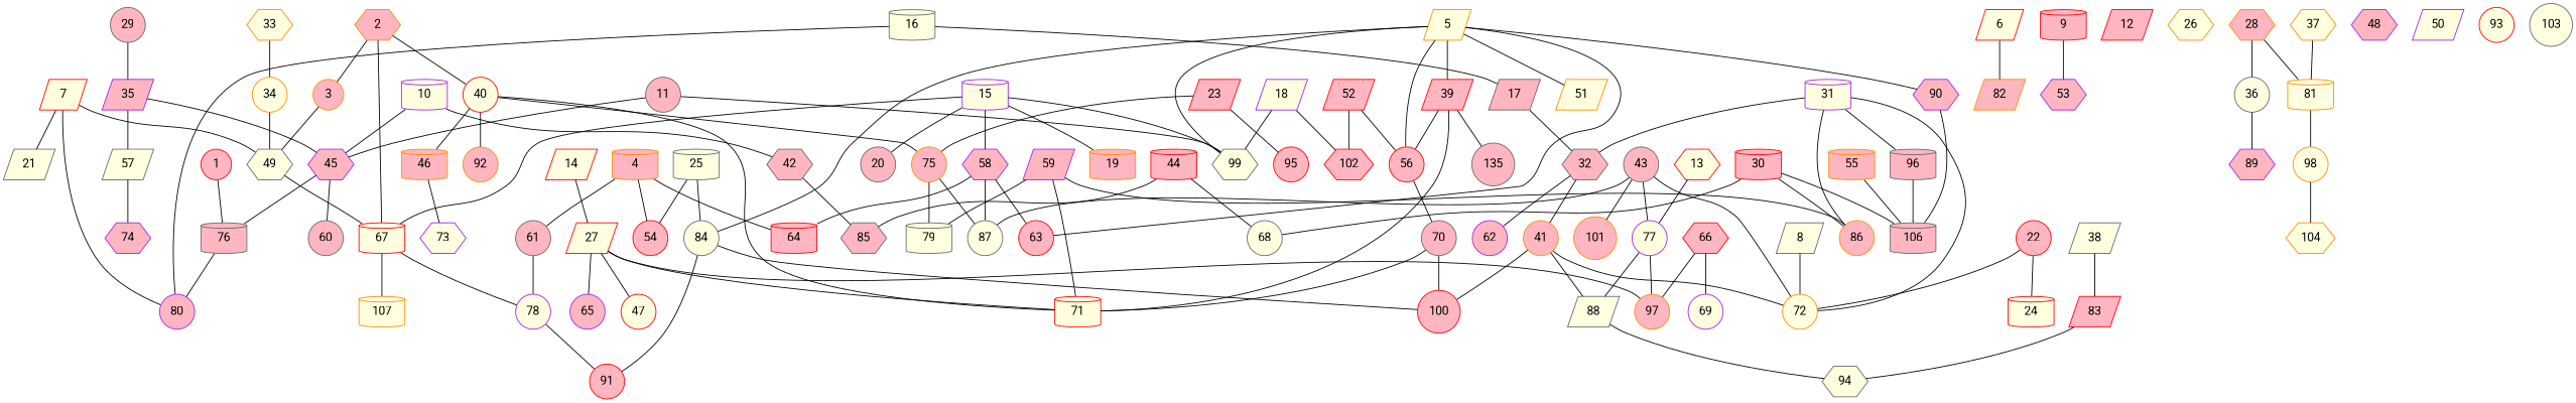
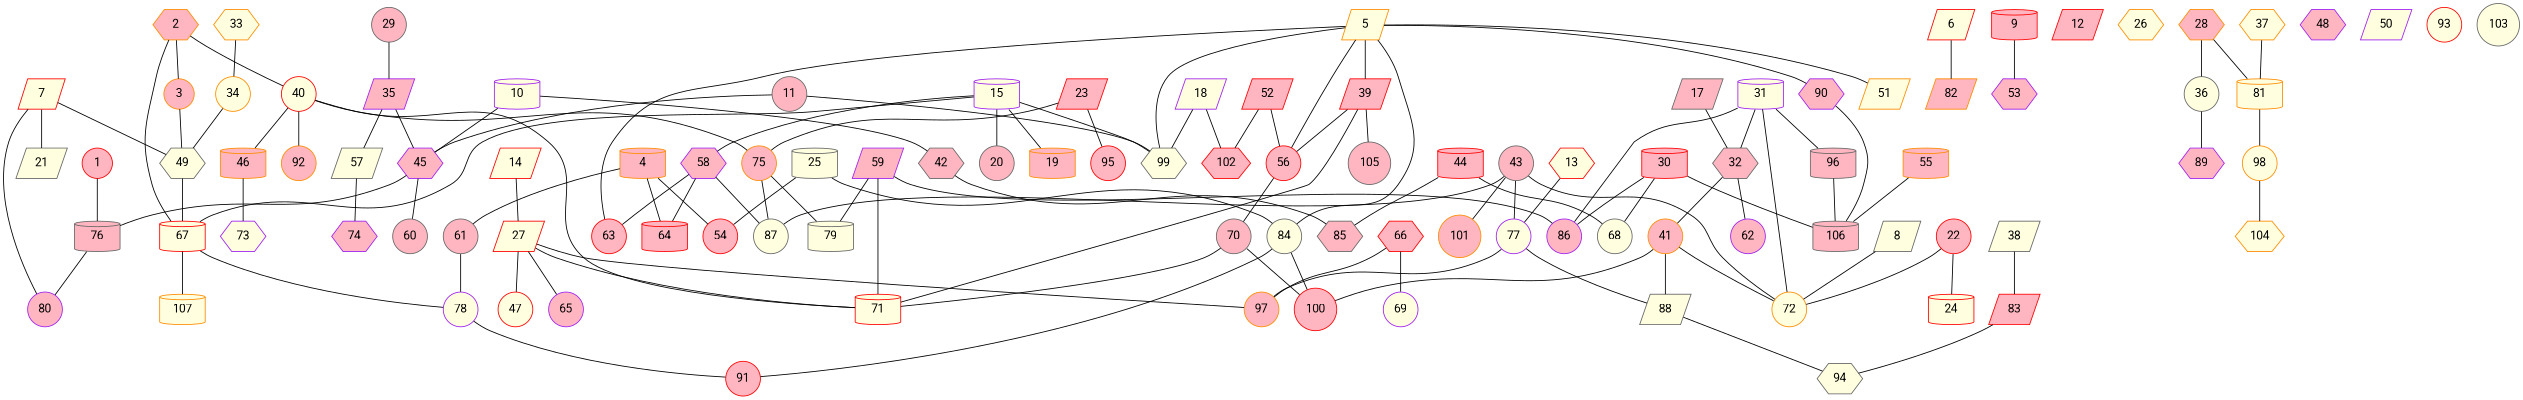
  graph {
    fontname=Roboto
    node [color=gray40 fillcolor=lightpink fontname=Roboto shape=circle style=filled]
    edge [fontname=Roboto]
    1 [color=red]
    76 [shape=cylinder]
    80 [color=purple]
    2 [color=darkorange shape=hexagon]
    3 [color=darkorange]
    40 [color=red fillcolor=lightyellow]
    67 [color=red fillcolor=lightyellow shape=cylinder]
    49 [fillcolor=lightyellow shape=hexagon]
    75 [color=darkorange]
    71 [color=red fillcolor=lightyellow shape=cylinder]
    46 [color=darkorange shape=cylinder]
    92 [color=darkorange]
    78 [color=purple fillcolor=lightyellow]
    107 [color=darkorange fillcolor=lightyellow shape=cylinder]
    4 [color=darkorange shape=cylinder]
    54 [color=red]
    61
    64 [color=red shape=cylinder]
    5 [color=darkorange fillcolor=lightyellow shape=parallelogram]
    39 [color=red shape=parallelogram]
    51 [color=darkorange fillcolor=lightyellow shape=parallelogram]
    56 [color=red]
    63 [color=red]
    84 [fillcolor=lightyellow]
    90 [color=purple shape=hexagon]
    99 [fillcolor=lightyellow shape=hexagon]
-   105 [label=135]
+   105
    70
    100 [color=red]
    91 [color=red]
    106 [shape=cylinder]
    6 [color=red fillcolor=lightyellow shape=parallelogram]
    82 [color=darkorange shape=parallelogram]
    7 [color=red fillcolor=lightyellow shape=parallelogram]
    21 [fillcolor=lightyellow shape=parallelogram]
    8 [fillcolor=lightyellow shape=parallelogram]
    72 [color=darkorange fillcolor=lightyellow]
    9 [color=red shape=cylinder]
    53 [color=purple shape=hexagon]
    10 [color=purple fillcolor=lightyellow shape=cylinder]
    42 [shape=hexagon]
    45 [color=purple shape=hexagon]
    85 [shape=hexagon]
    60
    11
    12 [color=red shape=parallelogram]
    13 [color=red fillcolor=lightyellow shape=hexagon]
    77 [color=purple fillcolor=lightyellow]
    97 [color=darkorange]
    88 [fillcolor=lightyellow shape=parallelogram]
    14 [color=red fillcolor=lightyellow shape=parallelogram]
    27 [color=red fillcolor=lightyellow shape=parallelogram]
    47 [color=red fillcolor=lightyellow]
    65 [color=purple]
    15 [color=purple fillcolor=lightyellow shape=cylinder]
    19 [color=darkorange shape=cylinder]
    20
    58 [color=purple shape=hexagon]
    87 [fillcolor=lightyellow]
-   16 [fillcolor=lightyellow shape=cylinder]
    17 [shape=parallelogram]
    32 [shape=hexagon]
    41 [color=darkorange]
    62 [color=purple]
    18 [color=purple fillcolor=lightyellow shape=parallelogram]
    102 [color=red shape=hexagon]
    22 [color=red]
    24 [color=red fillcolor=lightyellow shape=cylinder]
    23 [color=red shape=parallelogram]
    95 [color=red]
    79 [fillcolor=lightyellow shape=cylinder]
    25 [fillcolor=lightyellow shape=cylinder]
    26 [color=darkorange fillcolor=lightyellow shape=hexagon]
    28 [color=darkorange shape=hexagon]
    36 [fillcolor=lightyellow]
    81 [color=darkorange fillcolor=lightyellow shape=cylinder]
    89 [color=purple shape=hexagon]
    98 [color=darkorange fillcolor=lightyellow]
    35 [color=purple shape=parallelogram]
    29
    57 [fillcolor=lightyellow shape=parallelogram]
    30 [color=red shape=cylinder]
    68 [fillcolor=lightyellow]
-   86 [color=darkorange]
+   86 [color=purple]
    31 [color=purple fillcolor=lightyellow shape=cylinder]
    96 [shape=cylinder]
    33 [color=darkorange fillcolor=lightyellow shape=hexagon]
    34 [color=darkorange fillcolor=lightyellow]
    74 [color=purple shape=hexagon]
    37 [color=darkorange fillcolor=lightyellow shape=hexagon]
    38 [fillcolor=lightyellow shape=parallelogram]
    83 [color=red shape=parallelogram]
    94 [fillcolor=lightyellow shape=hexagon]
    73 [color=purple fillcolor=lightyellow shape=hexagon]
    43
    101 [color=darkorange]
    44 [color=red shape=cylinder]
    55 [color=darkorange shape=cylinder]
    48 [color=purple shape=hexagon]
    50 [color=purple fillcolor=lightyellow shape=parallelogram]
    52 [color=red shape=parallelogram]
    59 [color=purple shape=parallelogram]
    66 [color=red shape=hexagon]
    69 [color=purple fillcolor=lightyellow]
    104 [color=darkorange fillcolor=lightyellow shape=hexagon]
    93 [color=red fillcolor=lightyellow]
    103 [fillcolor=lightyellow]
    1 -- 76
    76 -- 80
    2 -- 3
    2 -- 40
    2 -- 67
    3 -- 49
    40 -- 75
    40 -- 71
    40 -- 46
    40 -- 92
    67 -- 78
    67 -- 107
    49 -- 67
    75 -- 87
    75 -- 79
    46 -- 73
    78 -- 91
    4 -- 54
    4 -- 61
    4 -- 64
    61 -- 78
    5 -- 39
    5 -- 51
    5 -- 56
    5 -- 63
    5 -- 84
    5 -- 90
    5 -- 99
    39 -- 71
    39 -- 56
    39 -- 105
    56 -- 70
    84 -- 100
    84 -- 91
    90 -- 106
    70 -- 71
    70 -- 100
    6 -- 82
    7 -- 80
    7 -- 49
    7 -- 21
    8 -- 72
    9 -- 53
    10 -- 42
    10 -- 45
    42 -- 85
    45 -- 76
    45 -- 60
    11 -- 99
    11 -- 45
    13 -- 77
    77 -- 97
    77 -- 88
    88 -- 94
    14 -- 27
    27 -- 71
    27 -- 97
    27 -- 47
    27 -- 65
    15 -- 67
    15 -- 99
    15 -- 19
    15 -- 20
    15 -- 58
    58 -- 64
    58 -- 63
    58 -- 87
-   16 -- 80
-   16 -- 17
    17 -- 32
    32 -- 41
    32 -- 62
    41 -- 100
    41 -- 72
    41 -- 88
    18 -- 99
    18 -- 102
    22 -- 72
    22 -- 24
    23 -- 75
    23 -- 95
    25 -- 54
    25 -- 84
    28 -- 36
    28 -- 81
    36 -- 89
    81 -- 98
    98 -- 104
    35 -- 45
    35 -- 57
    29 -- 35
    57 -- 74
    30 -- 106
    30 -- 68
    30 -- 86
    31 -- 72
    31 -- 32
    31 -- 86
    31 -- 96
    96 -- 106
    33 -- 34
    34 -- 49
    37 -- 81
    38 -- 83
    83 -- 94
    43 -- 72
    43 -- 77
    43 -- 87
    43 -- 101
    44 -- 85
    44 -- 68
    55 -- 106
    52 -- 56
    52 -- 102
    59 -- 71
    59 -- 79
    59 -- 86
    66 -- 97
    66 -- 69
  }
